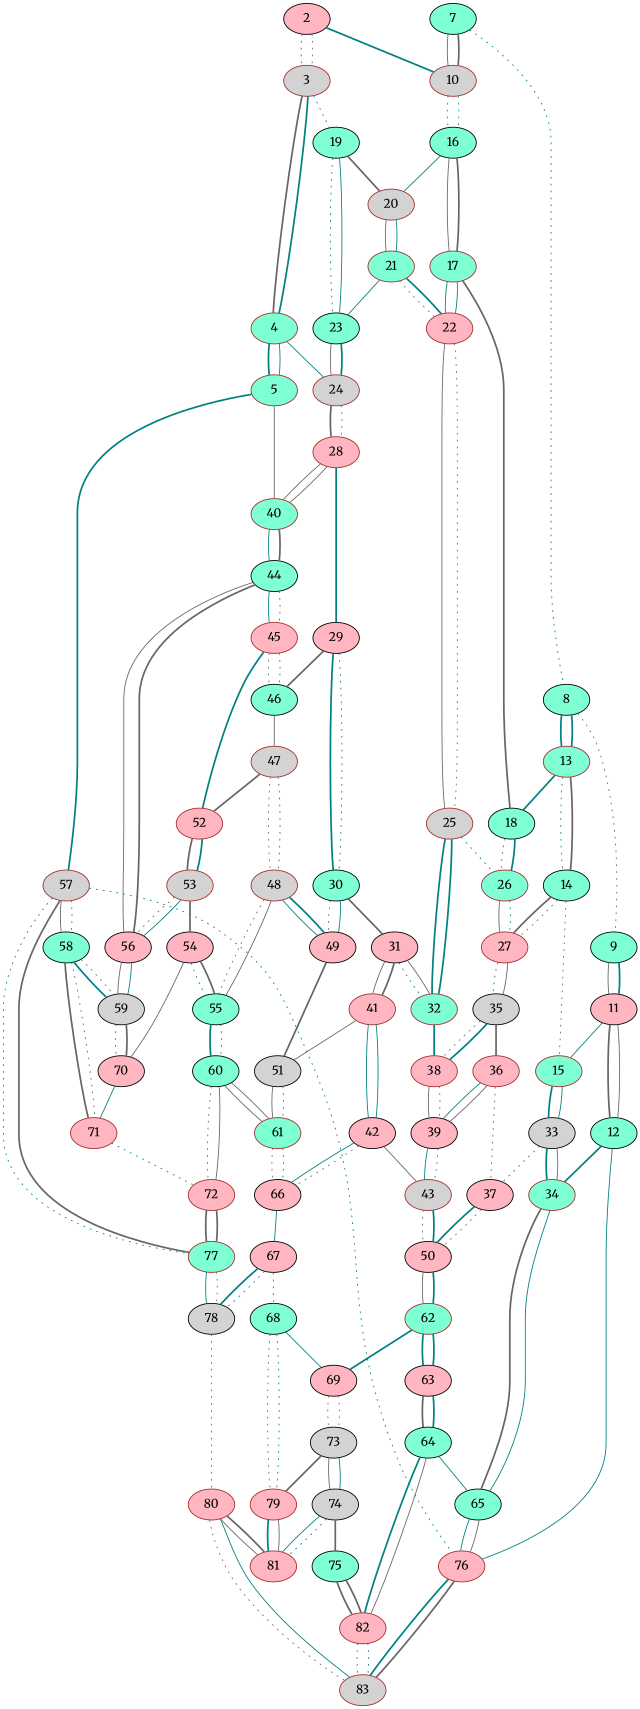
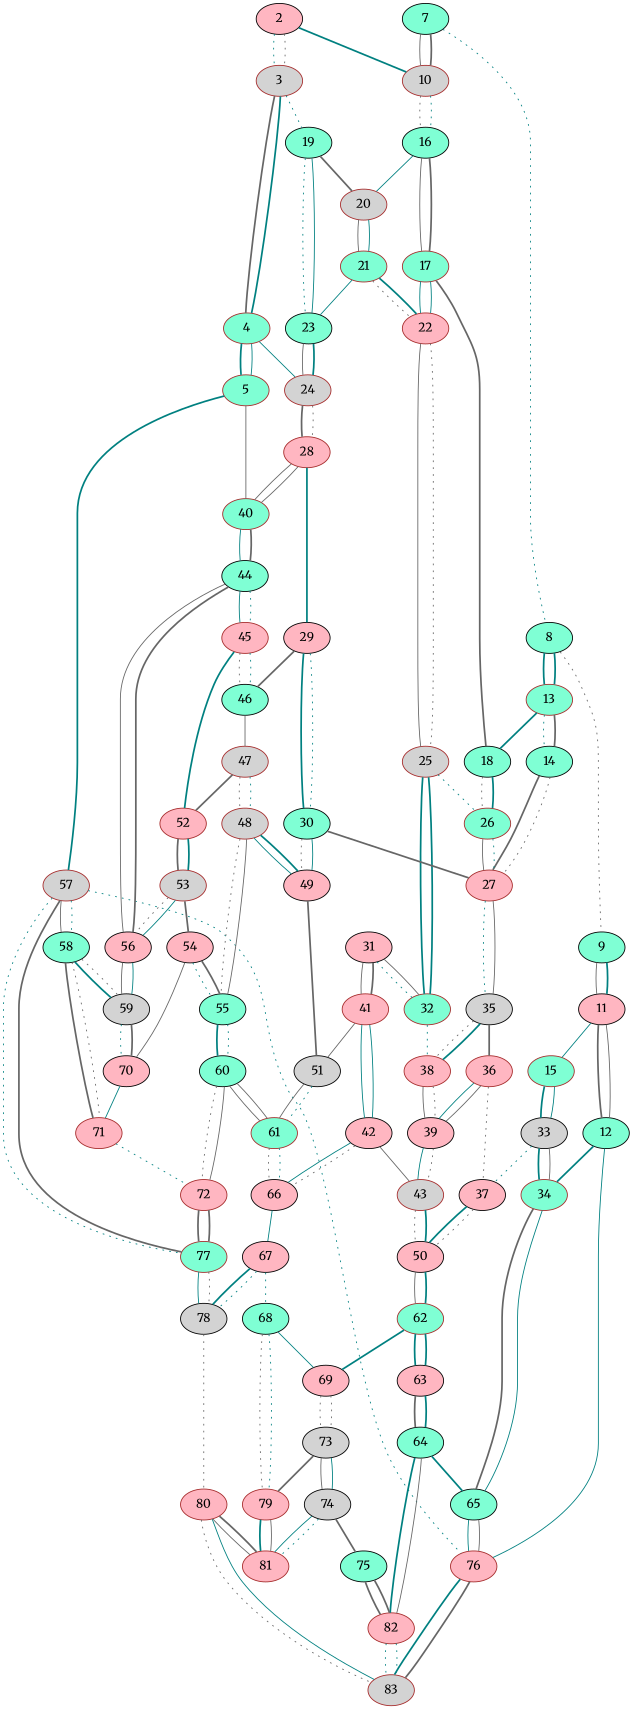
  graph {
    fontname=Merriweather
    node [color=black fillcolor=aquamarine fontname=Merriweather style=filled]
    edge [color=gray40 fontname=Merriweather style=bold]
    2 [fillcolor=lightpink]
    3 [color=brown fillcolor=lightgrey]
    10 [color=brown fillcolor=lightgrey]
    7
    8
    4 [color=brown]
    19
    16
    5 [color=brown]
    24 [color=brown fillcolor=lightgrey]
    20 [color=brown fillcolor=lightgrey]
    23
    40 [color=brown]
    57 [color=brown fillcolor=lightgrey]
    28 [color=brown fillcolor=lightpink]
    44
    76 [color=brown fillcolor=lightpink]
    58
    77 [color=brown]
    11 [fillcolor=lightpink]
    9
    34 [color=brown]
    12
    13 [color=brown]
    14
    18
    15 [color=brown]
    17 [color=brown]
    33 [fillcolor=lightgrey]
    65
    83 [color=brown fillcolor=lightgrey]
    27 [color=brown fillcolor=lightpink]
    26 [color=brown]
    35 [fillcolor=lightgrey]
    37 [fillcolor=lightpink]
    22 [color=brown fillcolor=lightpink]
    21 [color=brown]
    25 [color=brown fillcolor=lightgrey]
    32 [color=brown]
    29 [fillcolor=lightpink]
    38 [color=brown fillcolor=lightpink]
    36 [color=brown fillcolor=lightpink]
    30
    46
    31 [fillcolor=lightpink]
    49 [fillcolor=lightpink]
    47 [color=brown fillcolor=lightgrey]
    41 [color=brown fillcolor=lightpink]
    51 [fillcolor=lightgrey]
    42 [fillcolor=lightpink]
    39 [fillcolor=lightpink]
    50 [fillcolor=lightpink]
    43 [color=brown fillcolor=lightgrey]
    62 [color=brown]
    45 [color=brown fillcolor=lightpink]
    56 [fillcolor=lightpink]
    66 [fillcolor=lightpink]
    61 [color=brown]
    67 [fillcolor=lightpink]
    52 [color=brown fillcolor=lightpink]
    59 [fillcolor=lightgrey]
    53 [color=brown fillcolor=lightgrey]
    48 [color=brown fillcolor=lightgrey]
    55
    60
    63 [fillcolor=lightpink]
    69 [fillcolor=lightpink]
    54 [fillcolor=lightpink]
    70 [fillcolor=lightpink]
    71 [color=brown fillcolor=lightpink]
    72 [color=brown fillcolor=lightpink]
    78 [fillcolor=lightgrey]
    64
    73 [fillcolor=lightgrey]
    82 [color=brown fillcolor=lightpink]
    75
    68
    79 [color=brown fillcolor=lightpink]
    80 [color=brown fillcolor=lightpink]
    81 [color=brown fillcolor=lightpink]
    74 [fillcolor=lightgrey]
    2 -- 3 [color=teal style=dotted]
    2 -- 3 [style=dotted]
    2 -- 10 [color=teal]
    3 -- 4
    3 -- 4 [color=teal]
    3 -- 19 [color=teal style=dotted]
    10 -- 16 [style=dotted]
    10 -- 16 [color=teal style=dotted]
    7 -- 10 [style=solid]
    7 -- 10
    7 -- 8 [color=teal style=dotted]
    8 -- 9 [style=dotted]
    8 -- 13 [color=teal]
    8 -- 13 [color=teal]
    4 -- 5 [color=teal]
    4 -- 5 [color=teal style=solid]
    4 -- 24 [color=teal style=solid]
    19 -- 20
    19 -- 23 [color=teal style=dotted]
    19 -- 23 [color=teal style=solid]
    16 -- 20 [color=teal style=solid]
    16 -- 17 [style=solid]
    16 -- 17
    5 -- 40 [style=solid]
    5 -- 57 [color=teal]
    24 -- 28
    24 -- 28 [style=dotted]
    20 -- 21 [style=solid]
    20 -- 21 [color=teal style=solid]
    23 -- 24 [style=solid]
    23 -- 24 [color=teal]
    40 -- 44 [color=teal style=solid]
    40 -- 44
    57 -- 76 [color=teal style=dotted]
    57 -- 58 [style=solid]
    57 -- 58 [color=teal style=dotted]
    57 -- 77 [color=teal style=dotted]
    57 -- 77
    28 -- 40 [style=solid]
    28 -- 40 [style=solid]
    28 -- 29 [color=teal]
    44 -- 45 [color=teal style=solid]
    44 -- 45 [color=teal style=dotted]
    44 -- 56 [style=solid]
    44 -- 56
    76 -- 83 [color=teal]
    76 -- 83
    58 -- 59 [color=teal]
    58 -- 59 [style=dotted]
    58 -- 71
    58 -- 71 [style=dotted]
    77 -- 78 [color=teal style=solid]
    77 -- 78 [style=dotted]
    11 -- 12
    11 -- 12 [style=solid]
    11 -- 15 [color=teal style=solid]
    9 -- 11 [style=solid]
    9 -- 11 [color=teal]
    34 -- 65
    34 -- 65 [color=teal style=solid]
    12 -- 76 [color=teal style=solid]
    12 -- 34 [color=teal]
    13 -- 14 [color=teal style=dotted]
    13 -- 14
    13 -- 18 [color=teal]
-   14 -- 15 [style=dotted]
    14 -- 27
    14 -- 27 [style=dotted]
    18 -- 26 [style=dotted]
    18 -- 26 [color=teal]
    15 -- 33 [color=teal]
    15 -- 33 [color=teal style=solid]
    17 -- 18
    17 -- 22 [color=teal style=solid]
    17 -- 22 [color=teal style=solid]
    33 -- 34 [color=teal]
    33 -- 34 [style=solid]
    33 -- 37 [color=teal style=dotted]
    65 -- 76 [color=teal style=solid]
    65 -- 76 [style=solid]
    27 -- 35 [color=teal style=dotted]
    27 -- 35 [style=solid]
    26 -- 27 [style=solid]
    26 -- 27 [color=teal style=dotted]
    35 -- 38 [style=dotted]
    35 -- 38 [color=teal]
    35 -- 36
    37 -- 50 [color=teal]
    37 -- 50 [style=dotted]
    22 -- 25 [style=solid]
    22 -- 25 [style=dotted]
    21 -- 23 [color=teal style=solid]
    21 -- 22 [style=dotted]
    21 -- 22 [color=teal]
    25 -- 26 [color=teal style=dotted]
    25 -- 32 [color=teal]
    25 -- 32 [color=teal]
-   32 -- 38 [color=teal]
+   32 -- 38 [color=teal style=dotted]
    29 -- 30 [color=teal]
    29 -- 30 [color=teal style=dotted]
    29 -- 46
    38 -- 39 [style=solid]
    38 -- 39 [style=dotted]
    36 -- 37 [style=dotted]
    36 -- 39 [color=teal style=solid]
    36 -- 39 [style=solid]
-   30 -- 31
+   30 -- 27
    30 -- 49 [style=dotted]
    30 -- 49 [color=teal style=solid]
    46 -- 47 [style=solid]
    31 -- 32 [color=teal style=dotted]
    31 -- 32 [style=solid]
    31 -- 41 [style=solid]
    31 -- 41
    49 -- 51
    47 -- 52
    47 -- 48 [style=dotted]
    47 -- 48 [color=teal style=dotted]
    41 -- 51 [style=solid]
    41 -- 42 [color=teal style=solid]
    41 -- 42 [color=teal style=solid]
    51 -- 61 [style=solid]
    51 -- 61 [color=teal style=dotted]
    42 -- 43 [style=solid]
    42 -- 66 [color=teal style=solid]
    42 -- 66 [style=dotted]
    39 -- 43 [color=teal style=solid]
    39 -- 43 [style=dotted]
    50 -- 62 [style=solid]
    50 -- 62 [color=teal]
    43 -- 50 [style=dotted]
    43 -- 50 [color=teal]
    62 -- 63 [color=teal]
    62 -- 63 [color=teal]
    62 -- 69 [color=teal]
    45 -- 46 [style=dotted]
    45 -- 46 [color=teal style=dotted]
    45 -- 52 [color=teal]
    56 -- 59 [style=solid]
    56 -- 59 [color=teal style=solid]
    66 -- 67 [color=teal style=solid]
    61 -- 66 [style=dotted]
    61 -- 66 [color=teal style=dotted]
    67 -- 78 [color=teal]
    67 -- 78 [color=teal style=dotted]
    67 -- 68 [color=teal style=dotted]
    52 -- 53
    52 -- 53 [color=teal]
    59 -- 70 [color=teal style=dotted]
    59 -- 70
    53 -- 56 [style=dotted]
    53 -- 56 [color=teal style=solid]
    53 -- 54
    48 -- 49 [color=teal style=solid]
    48 -- 49 [color=teal]
    48 -- 55 [style=dotted]
    48 -- 55 [style=solid]
    55 -- 60 [color=teal]
    55 -- 60 [color=teal style=dotted]
    60 -- 61 [style=solid]
    60 -- 61 [style=solid]
    60 -- 72 [style=dotted]
    60 -- 72 [style=solid]
    63 -- 64
    63 -- 64 [color=teal]
    69 -- 73 [style=dotted]
    69 -- 73 [style=dotted]
    54 -- 55 [color=teal style=dotted]
    54 -- 55
    54 -- 70 [style=solid]
    70 -- 71 [color=teal style=solid]
    71 -- 72 [color=teal style=dotted]
    72 -- 77
    72 -- 77
    78 -- 80 [style=dotted]
-   64 -- 65 [color=teal style=solid]
+   64 -- 65 [color=teal]
    64 -- 82 [color=teal]
    64 -- 82 [style=solid]
    73 -- 79
    73 -- 74 [style=solid]
    73 -- 74 [color=teal style=solid]
    82 -- 83 [color=teal style=dotted]
    82 -- 83 [color=teal style=dotted]
    75 -- 82
    75 -- 82
    68 -- 69 [color=teal style=solid]
    68 -- 79 [style=dotted]
    68 -- 79 [color=teal style=dotted]
    79 -- 81 [color=teal]
    79 -- 81 [style=solid]
    80 -- 83 [style=dotted]
    80 -- 83 [color=teal style=solid]
    80 -- 81 [style=solid]
    80 -- 81
    74 -- 75
    74 -- 81 [color=teal style=solid]
    74 -- 81 [color=teal style=dotted]
  }
